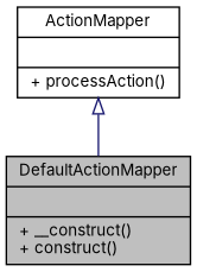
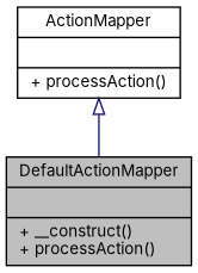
  digraph {
    fontname=Inter
    node [color=black fontname=Inter fontsize=10 shape=record style=filled]
-   n1 [fillcolor=grey75 fontcolor=black height=0.2 label="{DefaultActionMapper\n||+ __construct()\l+ construct()\l}" width=0.4]
+   n1 [fillcolor=grey75 fontcolor=black height=0.2 label="{DefaultActionMapper\n||+ __construct()\l+ processAction()\l}" width=0.4]
    n2 [fillcolor=white height=0.2 label="{ActionMapper\n||+ processAction()\l}" width=0.4]
    n2 -> n1 [arrowtail=onormal color=midnightblue dir=back fontname=Inter fontsize=10 labelfontname=Helvetica labelfontsize=10 style=solid]
  }
